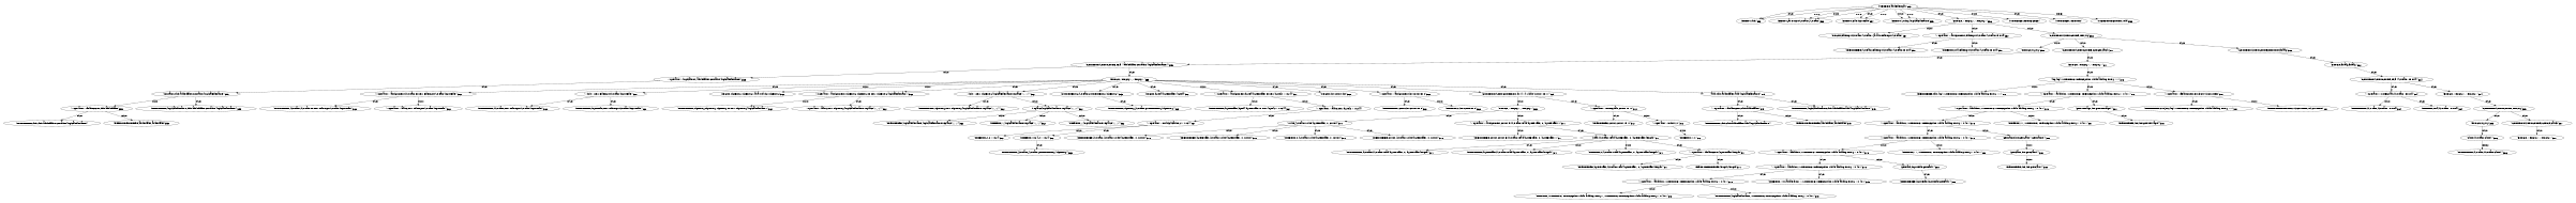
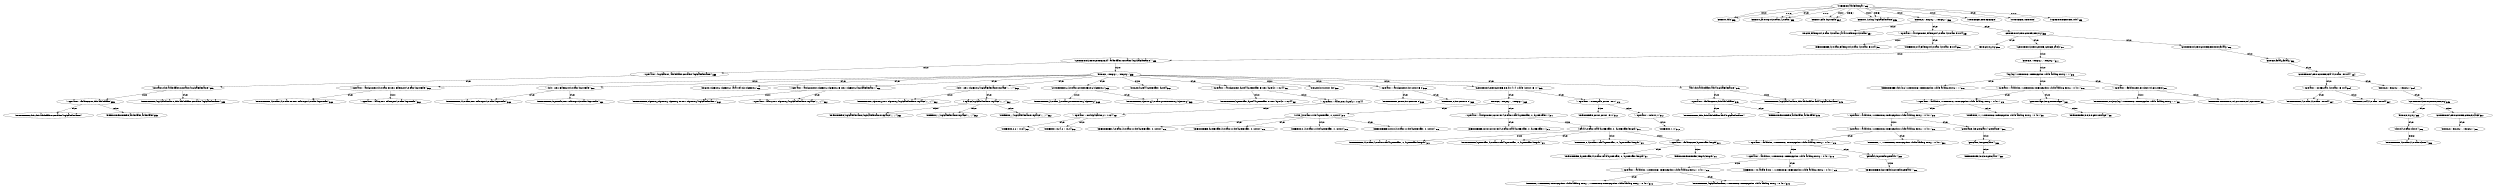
  digraph {
    n1 [label=<(METHOD,addFileToJar)<SUB>353</SUB>>]
    n2 [label=<(PARAM,this)<SUB>353</SUB>>]
    n3 [label=<(PARAM,JarOutputStream jStream)<SUB>353</SUB>>]
    n4 [label=<(PARAM,File inputFile)<SUB>354</SUB>>]
    n5 [label=<(PARAM,String logicalFilename)<SUB>355</SUB>>]
    n6 [label=<(BLOCK,&lt;empty&gt;,&lt;empty&gt;)<SUB>356</SUB>>]
    n7 [label=<(MODIFIER,PROTECTED)>]
    n8 [label=<(MODIFIER,VIRTUAL)>]
    n9 [label=<(METHOD_RETURN,void)<SUB>353</SUB>>]
    n10 [label=<(LOCAL,FileInputStream iStream: java.io.FileInputStream)<SUB>357</SUB>>]
    n11 [label=<(&lt;operator&gt;.assignment,FileInputStream iStream = null)<SUB>357</SUB>>]
    n12 [label=<(CONTROL_STRUCTURE,TRY,try)<SUB>358</SUB>>]
    n13 [label=<(IDENTIFIER,iStream,FileInputStream iStream = null)<SUB>357</SUB>>]
    n14 [label=<(LITERAL,null,FileInputStream iStream = null)<SUB>357</SUB>>]
    n15 [label=<(BLOCK,try,try)<SUB>358</SUB>>]
    n16 [label=<(CONTROL_STRUCTURE,CATCH,catch)<SUB>377</SUB>>]
    n17 [label=<(CONTROL_STRUCTURE,FINALLY,finally)<SUB>382</SUB>>]
    n18 [label=<(CONTROL_STRUCTURE,IF,if (!addedfiles.contains(logicalFilename)))<SUB>359</SUB>>]
    n19 [label=<(BLOCK,&lt;empty&gt;,&lt;empty&gt;)<SUB>377</SUB>>]
    n20 [label=<(BLOCK,finally,finally)<SUB>382</SUB>>]
    n21 [label=<(&lt;operator&gt;.logicalNot,!addedfiles.contains(logicalFilename))<SUB>359</SUB>>]
    n22 [label=<(BLOCK,&lt;empty&gt;,&lt;empty&gt;)<SUB>359</SUB>>]
    n23 [label=<(contains,this.addedfiles.contains(logicalFilename))<SUB>359</SUB>>]
    n24 [label=<(&lt;operator&gt;.assignment,iStream = new FileInputStream(inputFile))<SUB>360</SUB>>]
    n25 [label=<(&lt;init&gt;,new FileInputStream(inputFile))<SUB>360</SUB>>]
    n26 [label=<(LOCAL,ZipEntry zipEntry: java.util.zip.ZipEntry)<SUB>362</SUB>>]
    n27 [label=<(&lt;operator&gt;.assignment,ZipEntry zipEntry = new ZipEntry(logicalFilenam...)<SUB>362</SUB>>]
    n28 [label=<(&lt;init&gt;,new ZipEntry(logicalFilename.replace('\\', '/')))<SUB>362</SUB>>]
    n29 [label=<(putNextEntry,jStream.putNextEntry(zipEntry))<SUB>363</SUB>>]
    n30 [label=<(LOCAL,byte[] byteBuffer: byte[])<SUB>367</SUB>>]
    n31 [label=<(&lt;operator&gt;.assignment,byte[] byteBuffer = new byte[2 * 1024])<SUB>367</SUB>>]
    n32 [label=<(LOCAL,int count: int)<SUB>368</SUB>>]
    n33 [label=<(&lt;operator&gt;.assignment,int count = 0)<SUB>368</SUB>>]
    n34 [label=<(CONTROL_STRUCTURE,DO,do {...} while (count != -1))<SUB>369</SUB>>]
    n35 [label=<(add,this.addedfiles.add(logicalFilename))<SUB>375</SUB>>]
    n36 [label=<(&lt;operator&gt;.fieldAccess,this.addedfiles)<SUB>359</SUB>>]
    n37 [label=<(IDENTIFIER,logicalFilename,this.addedfiles.contains(logicalFilename))<SUB>359</SUB>>]
    n38 [label=<(IDENTIFIER,this,this.addedfiles.contains(logicalFilename))>]
    n39 [label=<(FIELD_IDENTIFIER,addedfiles,addedfiles)<SUB>359</SUB>>]
    n40 [label=<(IDENTIFIER,iStream,iStream = new FileInputStream(inputFile))<SUB>360</SUB>>]
    n41 [label=<(&lt;operator&gt;.alloc,new FileInputStream(inputFile))<SUB>360</SUB>>]
    n42 [label=<(IDENTIFIER,iStream,new FileInputStream(inputFile))<SUB>360</SUB>>]
    n43 [label=<(IDENTIFIER,inputFile,new FileInputStream(inputFile))<SUB>360</SUB>>]
    n44 [label=<(IDENTIFIER,zipEntry,ZipEntry zipEntry = new ZipEntry(logicalFilenam...)<SUB>362</SUB>>]
    n45 [label=<(&lt;operator&gt;.alloc,new ZipEntry(logicalFilename.replace('\\', '/')))<SUB>362</SUB>>]
    n46 [label=<(IDENTIFIER,zipEntry,new ZipEntry(logicalFilename.replace('\\', '/')))<SUB>362</SUB>>]
    n47 [label=<(replace,logicalFilename.replace('\\', '/'))<SUB>362</SUB>>]
    n48 [label=<(IDENTIFIER,jStream,jStream.putNextEntry(zipEntry))<SUB>363</SUB>>]
    n49 [label=<(IDENTIFIER,zipEntry,jStream.putNextEntry(zipEntry))<SUB>363</SUB>>]
    n50 [label=<(IDENTIFIER,byteBuffer,byte[] byteBuffer = new byte[2 * 1024])<SUB>367</SUB>>]
    n51 [label=<(&lt;operator&gt;.alloc,new byte[2 * 1024])>]
    n52 [label=<(IDENTIFIER,count,int count = 0)<SUB>368</SUB>>]
    n53 [label=<(LITERAL,0,int count = 0)<SUB>368</SUB>>]
    n54 [label=<(BLOCK,&lt;empty&gt;,&lt;empty&gt;)<SUB>369</SUB>>]
    n55 [label=<(&lt;operator&gt;.notEquals,count != -1)<SUB>372</SUB>>]
    n56 [label=<(&lt;operator&gt;.fieldAccess,this.addedfiles)<SUB>375</SUB>>]
    n57 [label=<(IDENTIFIER,logicalFilename,this.addedfiles.add(logicalFilename))<SUB>375</SUB>>]
    n58 [label=<(IDENTIFIER,logicalFilename,logicalFilename.replace('\\', '/'))<SUB>362</SUB>>]
    n59 [label=<(LITERAL,'\\',logicalFilename.replace('\\', '/'))<SUB>362</SUB>>]
    n60 [label=<(LITERAL,'/',logicalFilename.replace('\\', '/'))<SUB>362</SUB>>]
    n61 [label=<(&lt;operator&gt;.multiplication,2 * 1024)<SUB>367</SUB>>]
    n62 [label=<(LITERAL,2,2 * 1024)<SUB>367</SUB>>]
    n63 [label=<(LITERAL,1024,2 * 1024)<SUB>367</SUB>>]
    n64 [label=<(write,jStream.write(byteBuffer, 0, count))<SUB>370</SUB>>]
    n65 [label=<(&lt;operator&gt;.assignment,count = iStream.read(byteBuffer, 0, byteBuffer....)<SUB>371</SUB>>]
    n66 [label=<(IDENTIFIER,count,count != -1)<SUB>372</SUB>>]
    n67 [label=<(&lt;operator&gt;.minus,-1)<SUB>372</SUB>>]
    n68 [label=<(IDENTIFIER,jStream,jStream.write(byteBuffer, 0, count))<SUB>370</SUB>>]
    n69 [label=<(IDENTIFIER,byteBuffer,jStream.write(byteBuffer, 0, count))<SUB>370</SUB>>]
    n70 [label=<(LITERAL,0,jStream.write(byteBuffer, 0, count))<SUB>370</SUB>>]
    n71 [label=<(IDENTIFIER,count,jStream.write(byteBuffer, 0, count))<SUB>370</SUB>>]
    n72 [label=<(IDENTIFIER,count,count = iStream.read(byteBuffer, 0, byteBuffer....)<SUB>371</SUB>>]
    n73 [label=<(read,iStream.read(byteBuffer, 0, byteBuffer.length))<SUB>371</SUB>>]
    n74 [label=<(IDENTIFIER,iStream,iStream.read(byteBuffer, 0, byteBuffer.length))<SUB>371</SUB>>]
    n75 [label=<(IDENTIFIER,byteBuffer,iStream.read(byteBuffer, 0, byteBuffer.length))<SUB>371</SUB>>]
    n76 [label=<(LITERAL,0,iStream.read(byteBuffer, 0, byteBuffer.length))<SUB>371</SUB>>]
    n77 [label=<(&lt;operator&gt;.fieldAccess,byteBuffer.length)<SUB>571</SUB>>]
    n78 [label=<(IDENTIFIER,byteBuffer,iStream.read(byteBuffer, 0, byteBuffer.length))<SUB>371</SUB>>]
    n79 [label=<(FIELD_IDENTIFIER,length,length)<SUB>371</SUB>>]
    n80 [label=<(LITERAL,1,-1)<SUB>372</SUB>>]
    n81 [label=<(IDENTIFIER,this,this.addedfiles.add(logicalFilename))>]
    n82 [label=<(FIELD_IDENTIFIER,addedfiles,addedfiles)<SUB>375</SUB>>]
    n83 [label=<(log,log(&quot;WARNING: IOException while adding entry &quot; ...)<SUB>378</SUB>>]
    n84 [label=<(IDENTIFIER,this,log(&quot;WARNING: IOException while adding entry &quot; ...)<SUB>378</SUB>>]
    n85 [label=<(&lt;operator&gt;.addition,&quot;WARNING: IOException while adding entry &quot; + lo...)<SUB>378</SUB>>]
    n86 [label=<(&lt;operator&gt;.fieldAccess,Project.MSG_WARN)<SUB>381</SUB>>]
    n87 [label=<(&lt;operator&gt;.addition,&quot;WARNING: IOException while adding entry &quot; + lo...)<SUB>378</SUB>>]
    n88 [label=<(getMessage,ioe.getMessage())<SUB>381</SUB>>]
    n89 [label=<(IDENTIFIER,Project,log(&quot;WARNING: IOException while adding entry &quot; ...)<SUB>381</SUB>>]
    n90 [label=<(FIELD_IDENTIFIER,MSG_WARN,MSG_WARN)<SUB>381</SUB>>]
    n91 [label=<(&lt;operator&gt;.addition,&quot;WARNING: IOException while adding entry &quot; + lo...)<SUB>378</SUB>>]
    n92 [label=<(LITERAL,&quot;-&quot;,&quot;WARNING: IOException while adding entry &quot; + lo...)<SUB>381</SUB>>]
    n93 [label=<(IDENTIFIER,ioe,ioe.getMessage())<SUB>381</SUB>>]
    n94 [label=<(&lt;operator&gt;.addition,&quot;WARNING: IOException while adding entry &quot; + lo...)<SUB>378</SUB>>]
    n95 [label=<(getName,ioe.getClass().getName())<SUB>380</SUB>>]
    n96 [label=<(&lt;operator&gt;.addition,&quot;WARNING: IOException while adding entry &quot; + lo...)<SUB>378</SUB>>]
    n97 [label=<(LITERAL,&quot; &quot;,&quot;WARNING: IOException while adding entry &quot; + lo...)<SUB>380</SUB>>]
    n98 [label=<(getClass,ioe.getClass())<SUB>380</SUB>>]
    n99 [label=<(&lt;operator&gt;.addition,&quot;WARNING: IOException while adding entry &quot; + lo...)<SUB>378</SUB>>]
    n100 [label=<(getPath,inputFile.getPath())<SUB>380</SUB>>]
    n101 [label=<(&lt;operator&gt;.addition,&quot;WARNING: IOException while adding entry &quot; + lo...)<SUB>378</SUB>>]
    n102 [label=<(LITERAL,&quot; to jarfile from &quot;,&quot;WARNING: IOException while adding entry &quot; + lo...)<SUB>379</SUB>>]
    n103 [label=<(IDENTIFIER,inputFile,inputFile.getPath())<SUB>380</SUB>>]
    n104 [label=<(LITERAL,&quot;WARNING: IOException while adding entry &quot;,&quot;WARNING: IOException while adding entry &quot; + lo...)<SUB>378</SUB>>]
    n105 [label=<(IDENTIFIER,logicalFilename,&quot;WARNING: IOException while adding entry &quot; + lo...)<SUB>379</SUB>>]
    n106 [label=<(IDENTIFIER,ioe,ioe.getClass())<SUB>380</SUB>>]
    n107 [label=<(CONTROL_STRUCTURE,IF,if (iStream != null))<SUB>384</SUB>>]
    n108 [label=<(&lt;operator&gt;.notEquals,iStream != null)<SUB>384</SUB>>]
    n109 [label=<(BLOCK,&lt;empty&gt;,&lt;empty&gt;)<SUB>384</SUB>>]
    n110 [label=<(IDENTIFIER,iStream,iStream != null)<SUB>384</SUB>>]
    n111 [label=<(LITERAL,null,iStream != null)<SUB>384</SUB>>]
    n112 [label=<(CONTROL_STRUCTURE,TRY,try)<SUB>385</SUB>>]
    n113 [label=<(BLOCK,try,try)<SUB>385</SUB>>]
    n114 [label=<(CONTROL_STRUCTURE,CATCH,catch)<SUB>387</SUB>>]
    n115 [label=<(close,iStream.close())<SUB>386</SUB>>]
    n116 [label=<(BLOCK,&lt;empty&gt;,&lt;empty&gt;)<SUB>387</SUB>>]
    n117 [label=<(IDENTIFIER,iStream,iStream.close())<SUB>386</SUB>>]
    n1 -> n2 [label="AST: "]
    n1 -> n2 [label="DDG: "]
    n1 -> n3 [label="AST: "]
    n1 -> n3 [label="DDG: "]
    n1 -> n4 [label="AST: "]
    n1 -> n4 [label="DDG: "]
    n1 -> n5 [label="AST: "]
    n1 -> n5 [label="DDG: "]
    n1 -> n6 [label="AST: "]
    n1 -> n7 [label="AST: "]
    n1 -> n8 [label="AST: "]
    n1 -> n9 [label="DDG: "]
    n6 -> n10 [label="AST: "]
    n6 -> n11 [label="AST: "]
    n6 -> n12 [label="AST: "]
    n11 -> n13 [label="AST: "]
    n11 -> n14 [label="AST: "]
    n12 -> n15 [label="AST: "]
    n12 -> n16 [label="AST: "]
    n12 -> n17 [label="AST: "]
    n15 -> n18 [label="AST: "]
    n16 -> n19 [label="AST: "]
    n17 -> n20 [label="AST: "]
    n18 -> n21 [label="AST: "]
    n18 -> n22 [label="AST: "]
    n19 -> n83 [label="AST: "]
    n20 -> n107 [label="AST: "]
    n21 -> n23 [label="AST: "]
    n22 -> n24 [label="AST: "]
    n22 -> n25 [label="AST: "]
    n22 -> n26 [label="AST: "]
    n22 -> n27 [label="AST: "]
    n22 -> n28 [label="AST: "]
    n22 -> n29 [label="AST: "]
    n22 -> n30 [label="AST: "]
    n22 -> n31 [label="AST: "]
    n22 -> n32 [label="AST: "]
    n22 -> n33 [label="AST: "]
    n22 -> n34 [label="AST: "]
    n22 -> n35 [label="AST: "]
    n23 -> n36 [label="AST: "]
    n23 -> n37 [label="AST: "]
    n24 -> n40 [label="AST: "]
    n24 -> n41 [label="AST: "]
    n25 -> n42 [label="AST: "]
    n25 -> n43 [label="AST: "]
    n27 -> n44 [label="AST: "]
    n27 -> n45 [label="AST: "]
    n28 -> n46 [label="AST: "]
    n28 -> n47 [label="AST: "]
-   n63 -> n48 [label="AST: "]
+   n29 -> n48 [label="AST: "]
    n29 -> n49 [label="AST: "]
    n31 -> n50 [label="AST: "]
    n31 -> n51 [label="AST: "]
    n33 -> n52 [label="AST: "]
    n33 -> n53 [label="AST: "]
    n34 -> n54 [label="AST: "]
    n34 -> n55 [label="AST: "]
    n35 -> n56 [label="AST: "]
    n35 -> n57 [label="AST: "]
    n36 -> n38 [label="AST: "]
    n36 -> n39 [label="AST: "]
    n47 -> n58 [label="AST: "]
    n47 -> n59 [label="AST: "]
    n47 -> n60 [label="AST: "]
    n51 -> n61 [label="AST: "]
    n54 -> n64 [label="AST: "]
    n54 -> n65 [label="AST: "]
    n55 -> n66 [label="AST: "]
    n55 -> n67 [label="AST: "]
    n56 -> n81 [label="AST: "]
    n56 -> n82 [label="AST: "]
    n61 -> n62 [label="AST: "]
    n61 -> n63 [label="AST: "]
    n64 -> n68 [label="AST: "]
    n64 -> n69 [label="AST: "]
    n64 -> n70 [label="AST: "]
    n64 -> n71 [label="AST: "]
    n65 -> n72 [label="AST: "]
    n65 -> n73 [label="AST: "]
    n67 -> n80 [label="AST: "]
    n73 -> n74 [label="AST: "]
    n73 -> n75 [label="AST: "]
    n73 -> n76 [label="AST: "]
    n73 -> n77 [label="AST: "]
    n77 -> n78 [label="AST: "]
    n77 -> n79 [label="AST: "]
    n83 -> n84 [label="AST: "]
    n83 -> n85 [label="AST: "]
    n83 -> n86 [label="AST: "]
    n85 -> n87 [label="AST: "]
    n85 -> n88 [label="AST: "]
    n86 -> n89 [label="AST: "]
    n86 -> n90 [label="AST: "]
    n87 -> n91 [label="AST: "]
    n87 -> n92 [label="AST: "]
    n88 -> n93 [label="AST: "]
    n91 -> n94 [label="AST: "]
    n91 -> n95 [label="AST: "]
    n94 -> n96 [label="AST: "]
    n94 -> n97 [label="AST: "]
    n95 -> n98 [label="AST: "]
    n96 -> n99 [label="AST: "]
    n96 -> n100 [label="AST: "]
    n98 -> n106 [label="AST: "]
    n99 -> n101 [label="AST: "]
    n99 -> n102 [label="AST: "]
    n100 -> n103 [label="AST: "]
    n101 -> n104 [label="AST: "]
    n101 -> n105 [label="AST: "]
    n107 -> n108 [label="AST: "]
    n107 -> n109 [label="AST: "]
    n108 -> n110 [label="AST: "]
    n108 -> n111 [label="AST: "]
    n109 -> n112 [label="AST: "]
    n112 -> n113 [label="AST: "]
    n112 -> n114 [label="AST: "]
    n113 -> n115 [label="AST: "]
    n114 -> n116 [label="AST: "]
    n115 -> n117 [label="DDG: "]
  }
